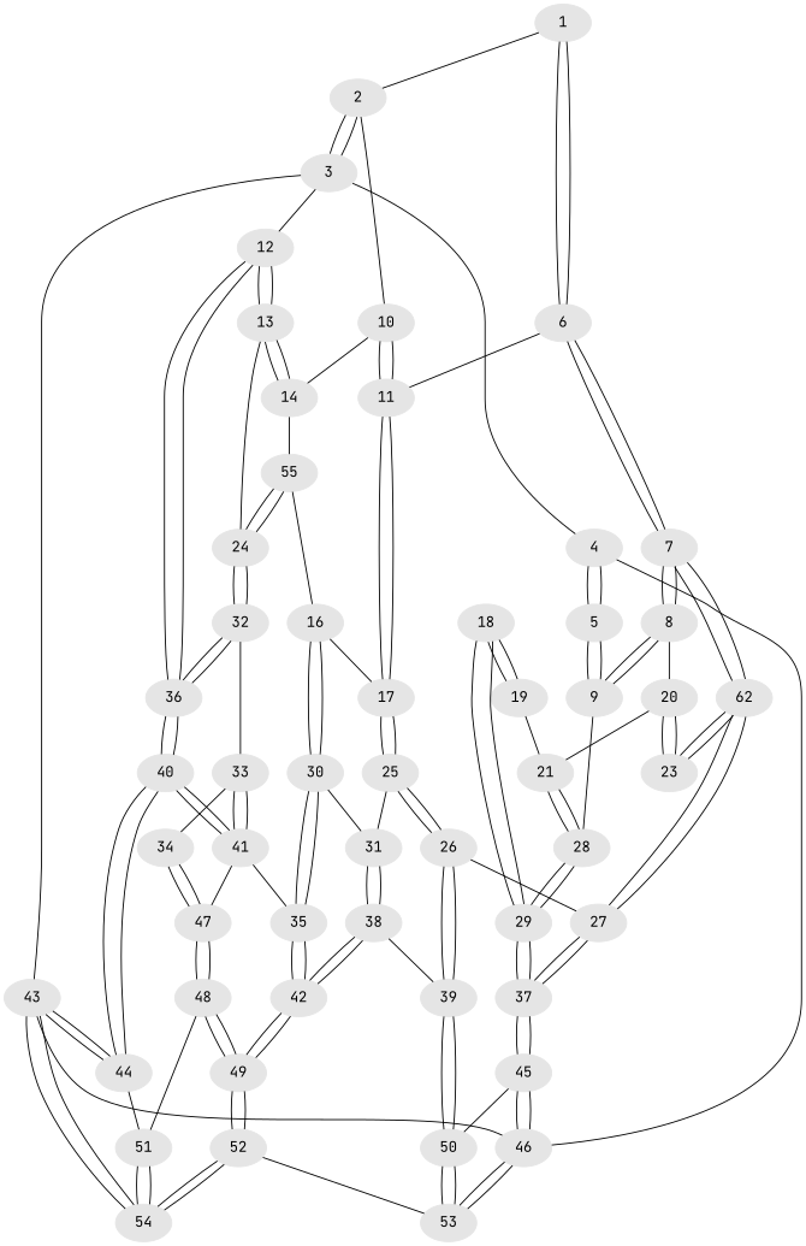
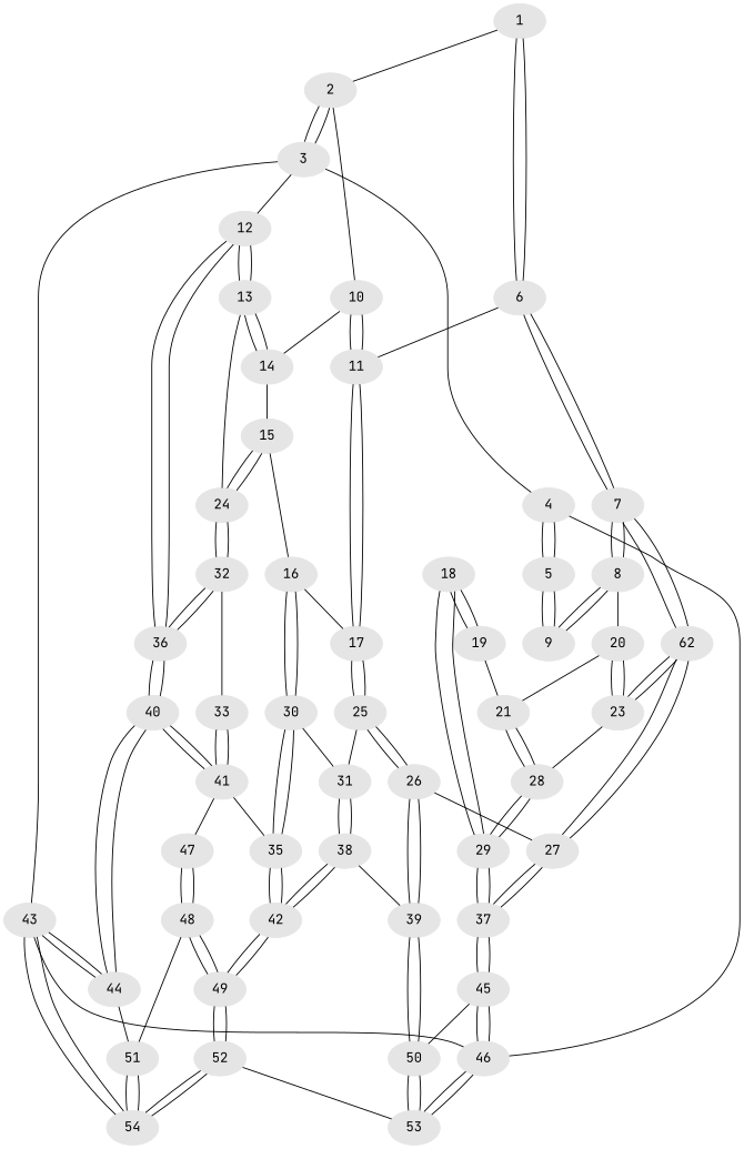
  graph {
    fontname="JetBrains Mono"
    node [color=gray90 fontname="JetBrains Mono" style=filled]
    edge [fontname="JetBrains Mono"]
    1
    2
    6
    3
    10
    7
    11
    4
    12
    43
    14
    5
    46
    13
    36
    44
    54
    9
    18
    19
    29
    53
    8
    n24 [label=62]
    17
    20
    23
    27
    21
-   15 [label=55]
+   15
    25
    24
    40
    32
    16
    30
    31
    35
    26
    37
    28
    33
    39
    38
    50
    45
    42
-   34
    41
    47
    48
    49
    51
    52
    1 -- 2
    1 -- 6
    1 -- 6
    2 -- 3
    2 -- 3
    2 -- 10
    6 -- 7
    6 -- 7
    6 -- 11
    3 -- 4
    3 -- 12
    3 -- 43
    10 -- 11
    10 -- 11
    10 -- 14
    7 -- 8
    7 -- 8
    7 -- n24
    7 -- n24
    11 -- 17
    11 -- 17
    4 -- 5
    4 -- 5
    4 -- 46
    12 -- 13
    12 -- 13
    12 -- 36
    12 -- 36
    43 -- 46
    43 -- 44
    43 -- 44
    43 -- 54
    43 -- 54
    14 -- 15
    5 -- 9
    5 -- 9
    46 -- 53
    46 -- 53
    13 -- 14
    13 -- 14
    13 -- 24
    36 -- 40
    36 -- 40
    44 -- 51
    18 -- 19
    18 -- 19
    18 -- 29
    18 -- 29
    19 -- 21
    29 -- 37
    29 -- 37
    8 -- 9
    8 -- 9
    8 -- 20
    n24 -- 23
    n24 -- 23
    n24 -- 27
    n24 -- 27
    17 -- 25
    17 -- 25
    20 -- 23
    20 -- 23
    20 -- 21
-   9 -- 28
+   23 -- 28
    27 -- 37
    27 -- 37
    21 -- 28
    21 -- 28
    15 -- 24
    15 -- 24
    15 -- 16
    25 -- 31
    25 -- 26
    25 -- 26
    24 -- 32
    24 -- 32
    40 -- 44
    40 -- 44
    40 -- 41
    40 -- 41
    32 -- 36
    32 -- 36
    32 -- 33
    16 -- 17
    16 -- 30
    16 -- 30
    30 -- 31
    30 -- 35
    30 -- 35
    31 -- 38
    31 -- 38
    35 -- 42
    35 -- 42
    26 -- 27
    26 -- 39
    26 -- 39
    37 -- 45
    37 -- 45
    28 -- 29
    28 -- 29
-   33 -- 34
    33 -- 41
    33 -- 41
    39 -- 50
    39 -- 50
    38 -- 39
    38 -- 42
    38 -- 42
    50 -- 53
    50 -- 53
    45 -- 46
    45 -- 46
    45 -- 50
    42 -- 49
    42 -- 49
-   34 -- 47
-   34 -- 47
    41 -- 35
    41 -- 47
    47 -- 48
    47 -- 48
    48 -- 49
    48 -- 49
    48 -- 51
    49 -- 52
    49 -- 52
    51 -- 54
    51 -- 54
    52 -- 54
    52 -- 54
    52 -- 53
  }
